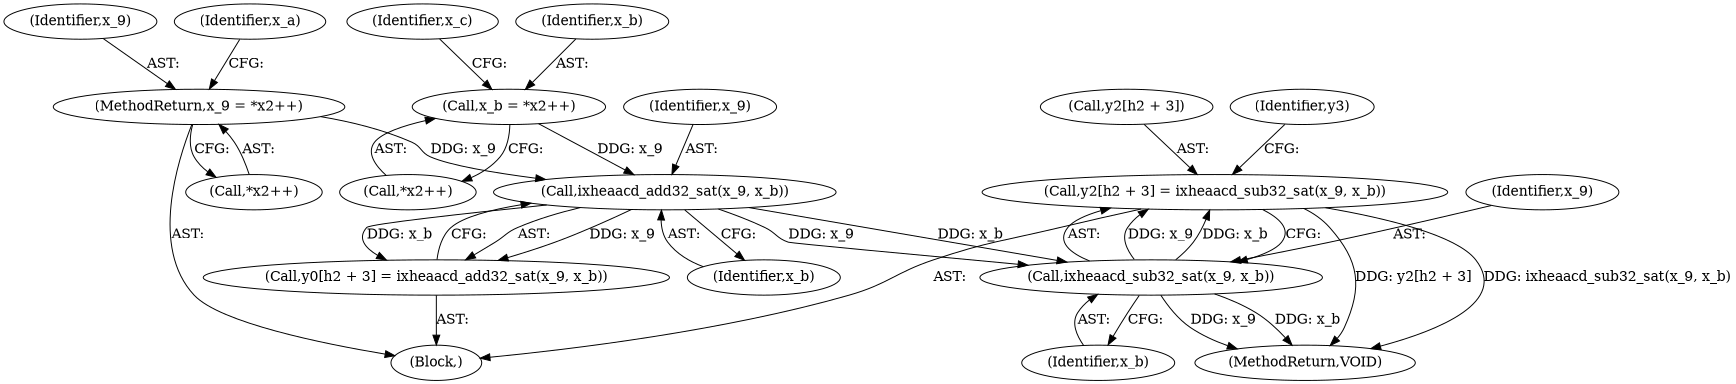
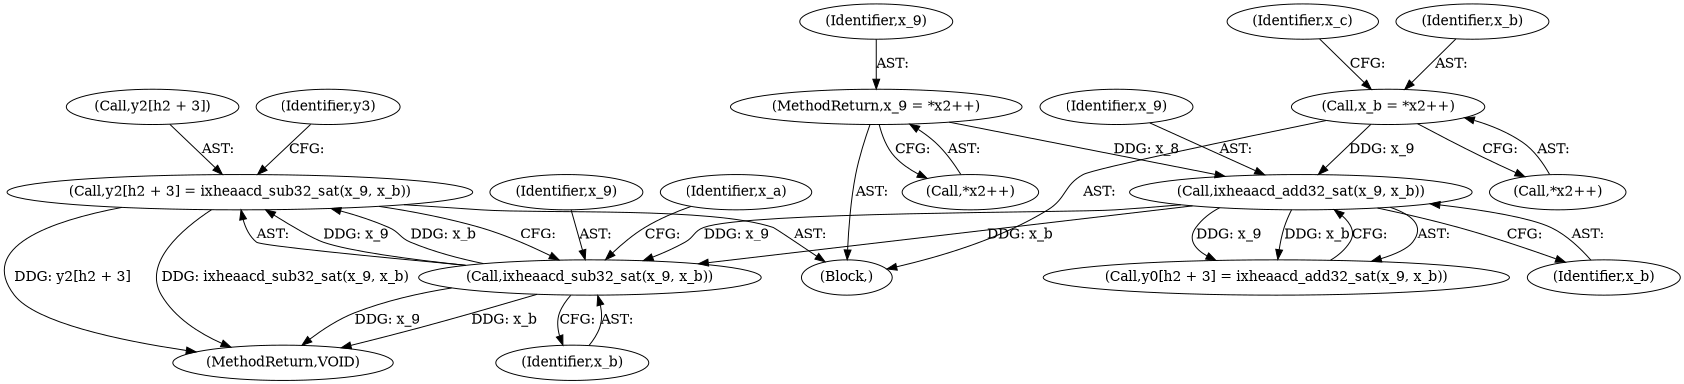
  digraph {
    n1 [label="(Call,y2[h2 + 3] = ixheaacd_sub32_sat(x_9, x_b))"]
    n2 [label="(Call,ixheaacd_sub32_sat(x_9, x_b))"]
    n3 [label="(MethodReturn,VOID)"]
    n4 [label="(Block,)"]
    n5 [label="(Identifier,x_b)"]
    n6 [label="(Call,ixheaacd_add32_sat(x_9, x_b))"]
    n7 [label="(Call,y0[h2 + 3] = ixheaacd_add32_sat(x_9, x_b))"]
    n8 [label="(Identifier,x_b)"]
    n9 [label="(MethodReturn,x_9 = *x2++)"]
    n10 [label="(Call,*x2++)"]
    n11 [label="(Call,x_b = *x2++)"]
    n12 [label="(Call,*x2++)"]
    n13 [label="(Identifier,x_c)"]
    n14 [label="(Call,y2[h2 + 3])"]
    n15 [label="(Identifier,x_9)"]
    n16 [label="(Identifier,x_9)"]
    n17 [label="(Identifier,x_9)"]
    n18 [label="(Identifier,y3)"]
    n19 [label="(Identifier,x_a)"]
    n20 [label="(Identifier,x_b)"]
    n1 -> n2 [label="CFG: "]
    n1 -> n3 [label="DDG: y2[h2 + 3]"]
    n1 -> n3 [label="DDG: ixheaacd_sub32_sat(x_9, x_b)"]
    n1 -> n4 [label="AST: "]
    n2 -> n1 [label="AST: "]
    n2 -> n1 [label="DDG: x_9"]
    n2 -> n1 [label="DDG: x_b"]
    n2 -> n3 [label="DDG: x_9"]
    n2 -> n3 [label="DDG: x_b"]
    n2 -> n5 [label="CFG: "]
    n5 -> n2 [label="AST: "]
    n6 -> n2 [label="DDG: x_9"]
    n6 -> n2 [label="DDG: x_b"]
    n6 -> n7 [label="AST: "]
    n6 -> n7 [label="DDG: x_9"]
    n6 -> n7 [label="DDG: x_b"]
    n6 -> n8 [label="CFG: "]
    n7 -> n6 [label="CFG: "]
    n8 -> n6 [label="AST: "]
    n9 -> n4 [label="AST: "]
-   n9 -> n6 [label="DDG: x_9"]
+   n9 -> n6 [label="DDG: x_8"]
    n9 -> n10 [label="CFG: "]
    n10 -> n9 [label="AST: "]
-   n7 -> n4 [label="AST: "]
+   n11 -> n4 [label="AST: "]
    n11 -> n6 [label="DDG: x_9"]
    n11 -> n12 [label="CFG: "]
    n12 -> n11 [label="AST: "]
    n13 -> n11 [label="CFG: "]
    n14 -> n1 [label="AST: "]
    n15 -> n9 [label="AST: "]
    n16 -> n2 [label="AST: "]
    n17 -> n6 [label="AST: "]
    n18 -> n1 [label="CFG: "]
-   n19 -> n9 [label="CFG: "]
+   n19 -> n2 [label="CFG: "]
    n20 -> n11 [label="AST: "]
  }
